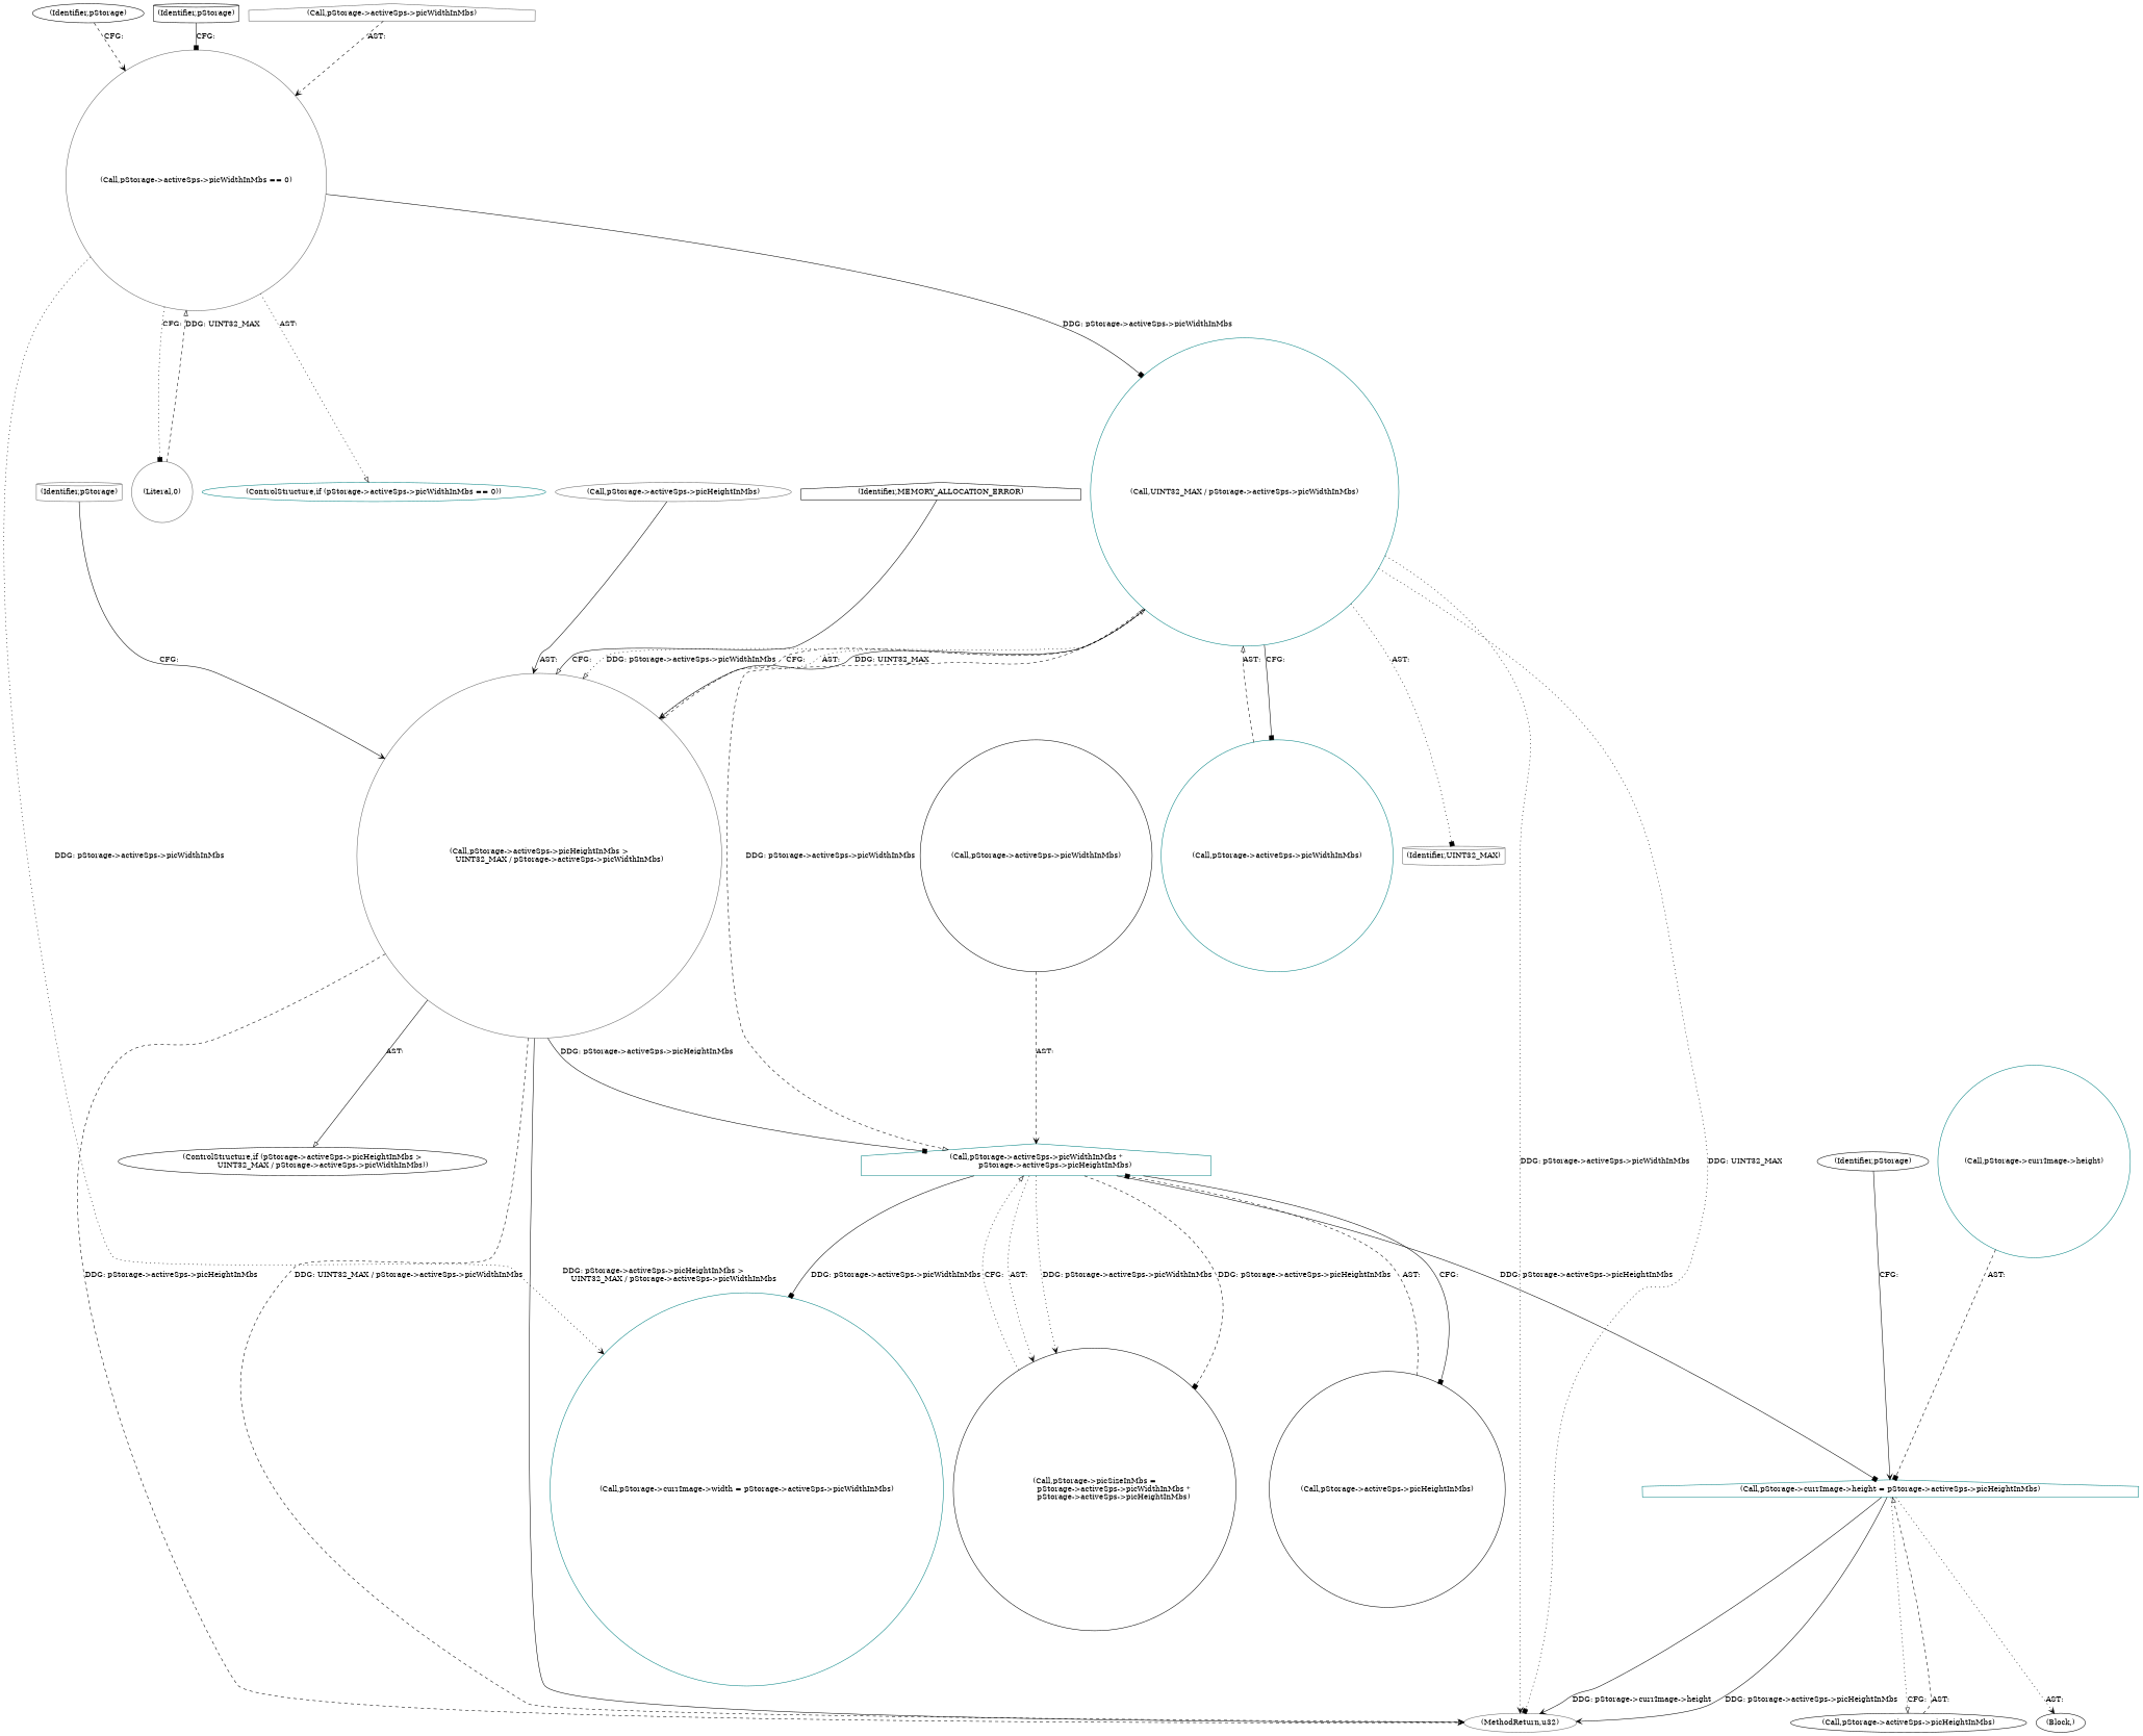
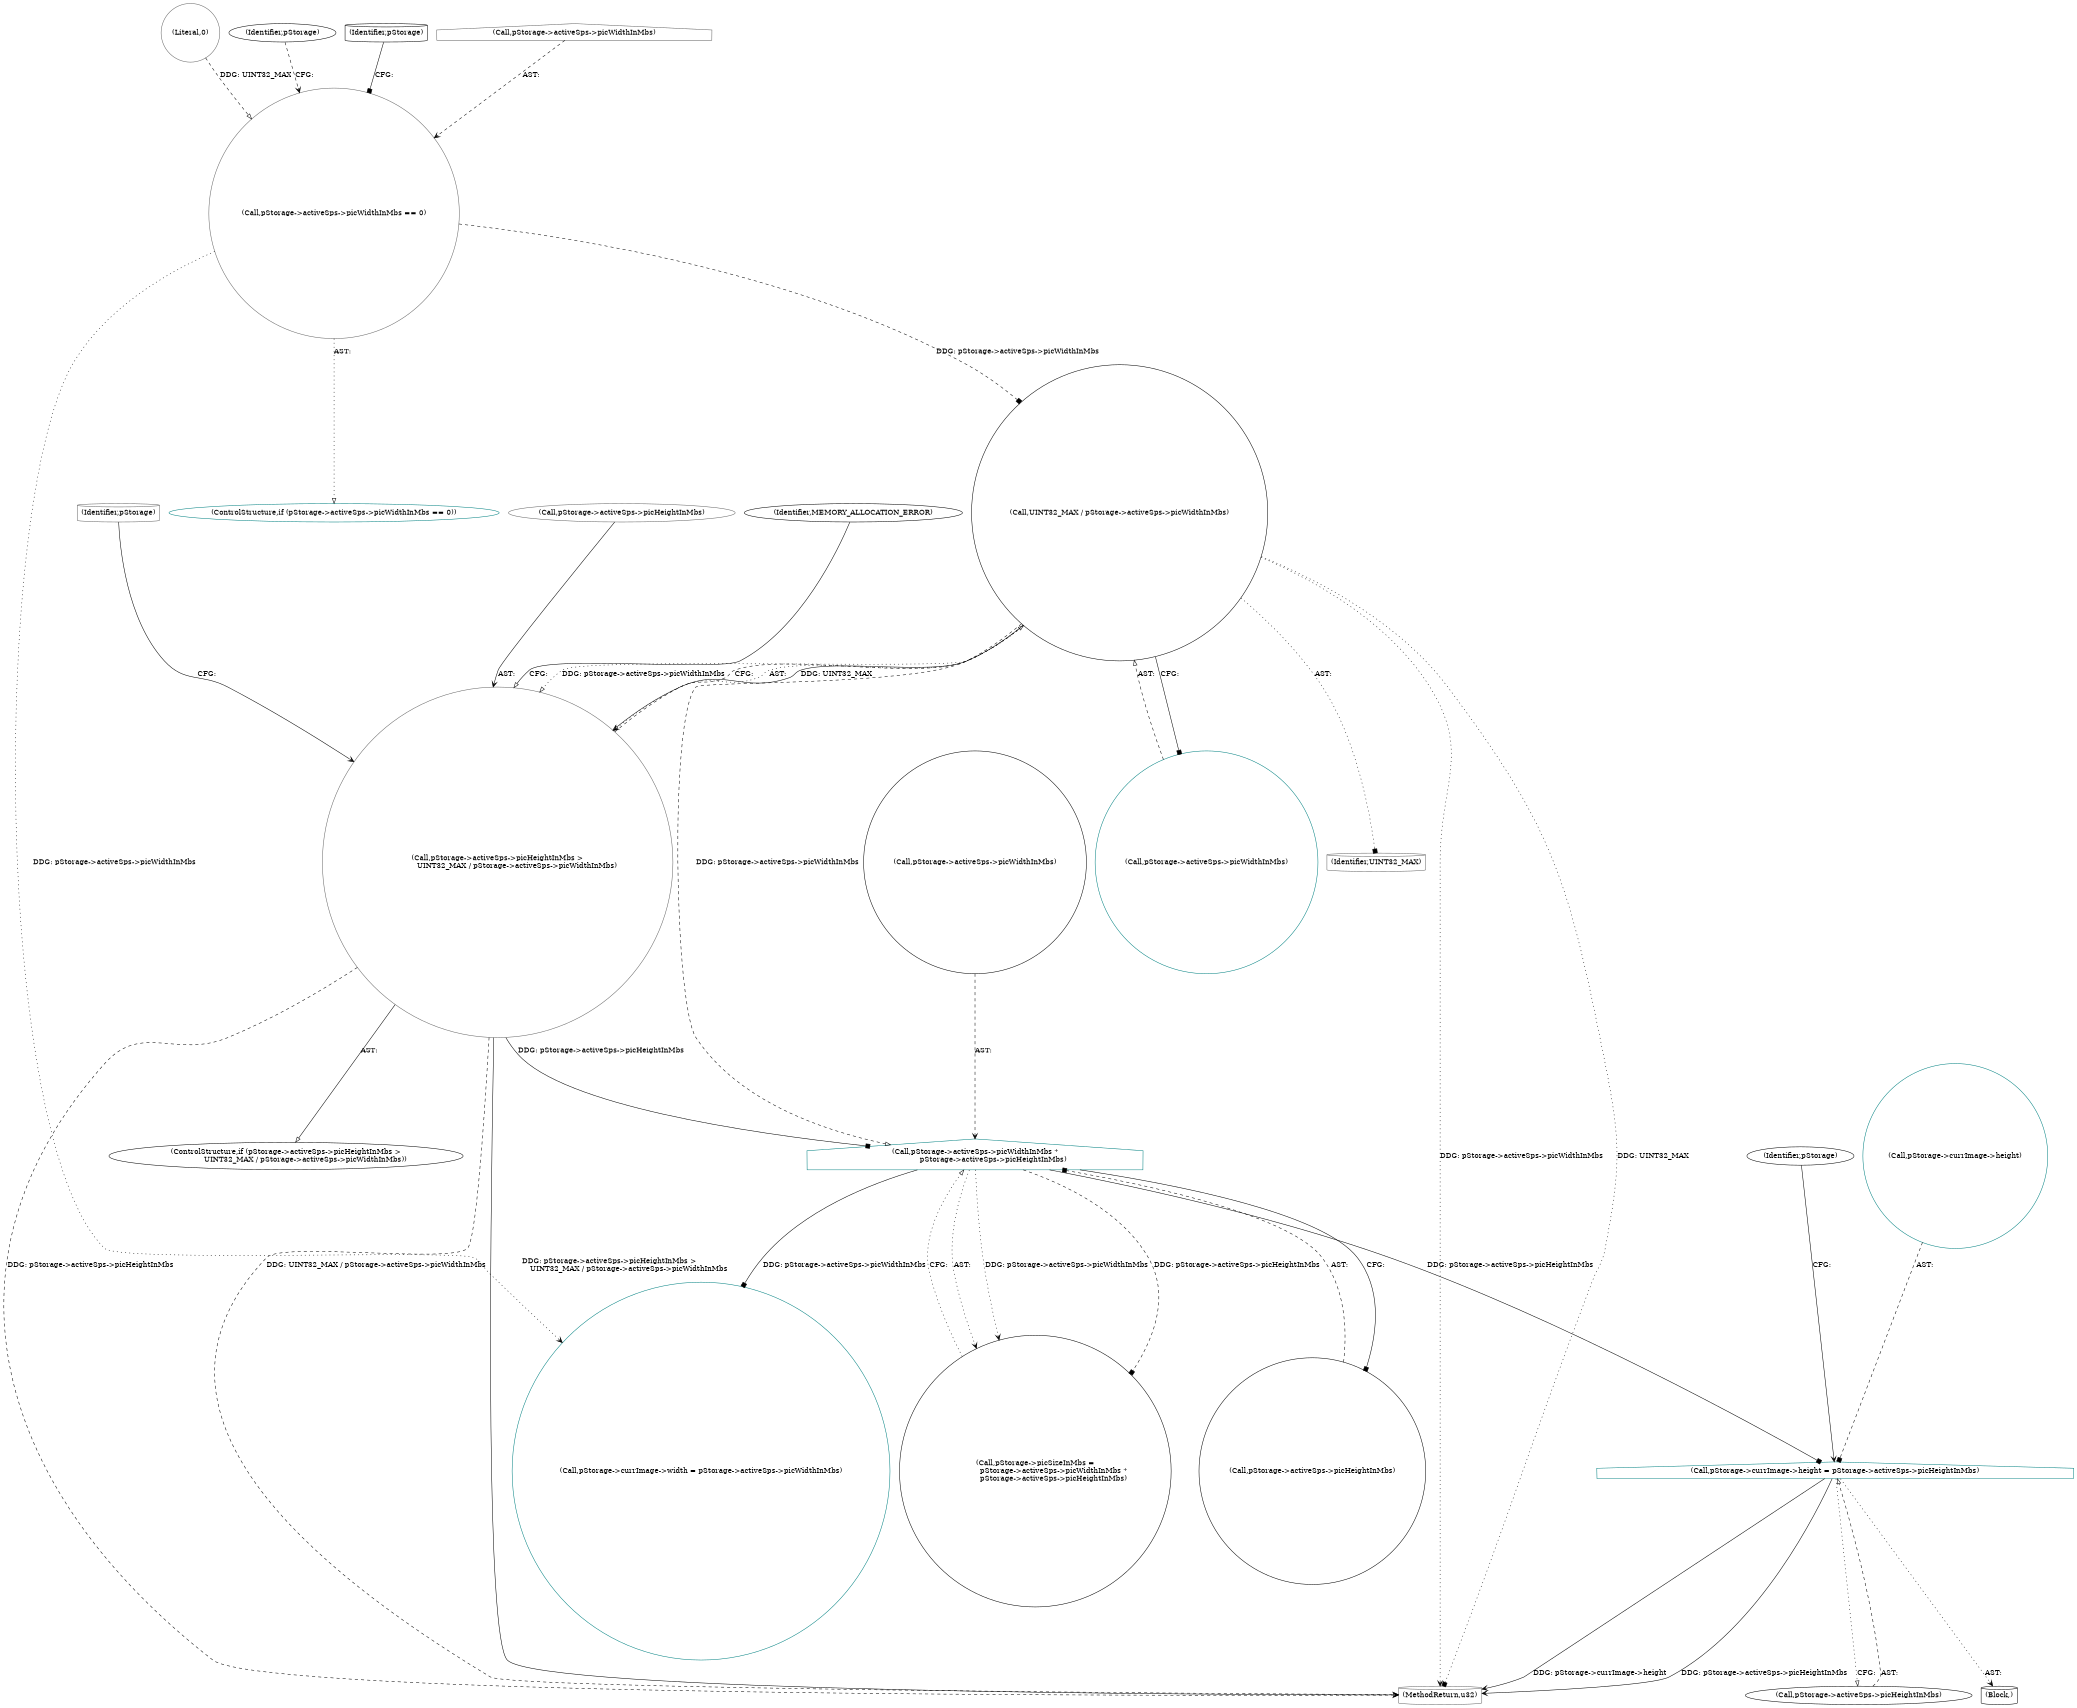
  digraph {
    node [color=black shape=circle]
    edge [arrowhead=vee style=solid]
    n1 [color=teal label="(Call,pStorage->currImage->height = pStorage->activeSps->picHeightInMbs)" shape=house]
    n2 [label="(Call,pStorage->activeSps->picHeightInMbs)" shape=ellipse]
-   n3 [label="(Block,)" shape=ellipse]
-   n4 [color=gray40 label="(MethodReturn,u32)" shape=ellipse]
+   n3 [label="(Block,)" shape=cylinder]
+   n4 [color=gray40 label="(MethodReturn,u32)" shape=cylinder]
    n5 [color=teal label="(Call,pStorage->activeSps->picWidthInMbs *\n                pStorage->activeSps->picHeightInMbs)" shape=house]
    n6 [label="(Call,pStorage->picSizeInMbs =\n                pStorage->activeSps->picWidthInMbs *\n                pStorage->activeSps->picHeightInMbs)"]
    n7 [label="(Call,pStorage->activeSps->picHeightInMbs)"]
    n8 [color=teal label="(Call,pStorage->currImage->width = pStorage->activeSps->picWidthInMbs)"]
-   n9 [color=teal label="(Call,UINT32_MAX / pStorage->activeSps->picWidthInMbs)"]
+   n9 [label="(Call,UINT32_MAX / pStorage->activeSps->picWidthInMbs)"]
    n10 [color=gray40 label="(Call,pStorage->activeSps->picHeightInMbs >\n                 UINT32_MAX / pStorage->activeSps->picWidthInMbs)"]
    n11 [color=teal label="(Call,pStorage->activeSps->picWidthInMbs)"]
    n12 [color=gray40 label="(Identifier,UINT32_MAX)" shape=cylinder]
    n13 [label="(ControlStructure,if (pStorage->activeSps->picHeightInMbs >\n                 UINT32_MAX / pStorage->activeSps->picWidthInMbs))" shape=ellipse]
    n14 [color=gray40 label="(Call,pStorage->activeSps->picWidthInMbs == 0)"]
    n15 [color=gray40 label="(Literal,0)"]
    n16 [color=teal label="(ControlStructure,if (pStorage->activeSps->picWidthInMbs == 0))" shape=ellipse]
    n17 [label="(Identifier,pStorage)" shape=ellipse]
    n18 [label="(Identifier,pStorage)" shape=cylinder]
    n19 [label="(Call,pStorage->activeSps->picWidthInMbs)"]
    n20 [color=gray40 label="(Call,pStorage->activeSps->picWidthInMbs)" shape=house]
    n21 [color=gray40 label="(Identifier,pStorage)" shape=cylinder]
    n22 [label="(Identifier,pStorage)" shape=ellipse]
    n23 [color=gray40 label="(Call,pStorage->activeSps->picHeightInMbs)" shape=ellipse]
-   n24 [label="(Identifier,MEMORY_ALLOCATION_ERROR)" shape=house]
+   n24 [label="(Identifier,MEMORY_ALLOCATION_ERROR)" shape=ellipse]
    n25 [color=teal label="(Call,pStorage->currImage->height)"]
    n1 -> n2 [arrowhead=onormal label="CFG: " style=dotted]
    n1 -> n3 [label="AST: " style=dotted]
    n1 -> n4 [label="DDG: pStorage->currImage->height"]
    n1 -> n4 [label="DDG: pStorage->activeSps->picHeightInMbs"]
    n2 -> n1 [arrowhead=onormal label="AST: " style=dashed]
    n5 -> n1 [arrowhead=box label="DDG: pStorage->activeSps->picHeightInMbs"]
    n5 -> n6 [label="AST: " style=dotted]
    n5 -> n6 [label="DDG: pStorage->activeSps->picWidthInMbs" style=dotted]
    n5 -> n6 [arrowhead=box label="DDG: pStorage->activeSps->picHeightInMbs" style=dashed]
    n5 -> n7 [arrowhead=box label="CFG: "]
    n5 -> n8 [arrowhead=box label="DDG: pStorage->activeSps->picWidthInMbs"]
    n6 -> n5 [arrowhead=onormal label="CFG: " style=dotted]
    n7 -> n5 [arrowhead=box label="AST: " style=dashed]
    n9 -> n4 [label="DDG: pStorage->activeSps->picWidthInMbs" style=dotted]
    n9 -> n4 [arrowhead=box label="DDG: UINT32_MAX" style=dotted]
    n9 -> n5 [arrowhead=onormal label="DDG: pStorage->activeSps->picWidthInMbs" style=dashed]
    n9 -> n10 [label="AST: " style=dotted]
    n9 -> n10 [arrowhead=onormal label="DDG: UINT32_MAX"]
    n9 -> n10 [arrowhead=onormal label="DDG: pStorage->activeSps->picWidthInMbs" style=dotted]
    n9 -> n11 [arrowhead=box label="CFG: "]
    n9 -> n12 [arrowhead=box label="AST: " style=dotted]
    n10 -> n4 [label="DDG: UINT32_MAX / pStorage->activeSps->picWidthInMbs" style=dashed]
    n10 -> n4 [arrowhead=onormal label="DDG: pStorage->activeSps->picHeightInMbs >\n                 UINT32_MAX / pStorage->activeSps->picWidthInMbs"]
    n10 -> n4 [label="DDG: pStorage->activeSps->picHeightInMbs" style=dashed]
    n10 -> n5 [arrowhead=box label="DDG: pStorage->activeSps->picHeightInMbs"]
    n10 -> n9 [arrowhead=onormal label="CFG: " style=dashed]
    n10 -> n13 [arrowhead=onormal label="AST: "]
    n11 -> n9 [arrowhead=onormal label="AST: " style=dashed]
    n14 -> n8 [label="DDG: pStorage->activeSps->picWidthInMbs" style=dotted]
-   n14 -> n9 [arrowhead=box label="DDG: pStorage->activeSps->picWidthInMbs"]
-   n14 -> n15 [arrowhead=box label="CFG: " style=dotted]
+   n14 -> n9 [arrowhead=box label="DDG: pStorage->activeSps->picWidthInMbs" style=dashed]
    n14 -> n16 [arrowhead=onormal label="AST: " style=dotted]
    n15 -> n14 [arrowhead=onormal label="DDG: UINT32_MAX" style=dashed]
    n17 -> n14 [label="CFG: " style=dashed]
    n18 -> n14 [arrowhead=box label="CFG: "]
    n19 -> n5 [label="AST: " style=dashed]
    n20 -> n14 [label="AST: " style=dashed]
    n21 -> n10 [label="CFG: "]
    n22 -> n1 [label="CFG: "]
    n23 -> n10 [label="AST: "]
    n24 -> n10 [arrowhead=onormal label="CFG: "]
    n25 -> n1 [arrowhead=box label="AST: " style=dashed]
  }
